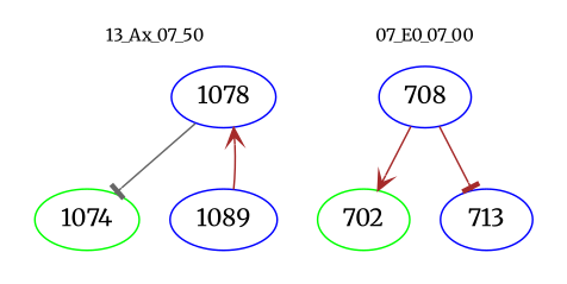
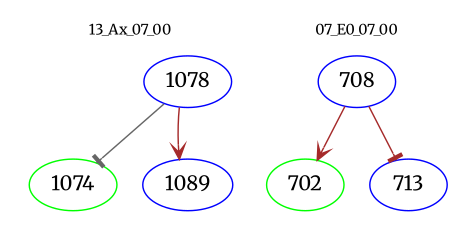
  digraph {
    fontname=Merriweather
    node [color=blue fontname=Merriweather]
    edge [arrowhead=tee color=brown fontname=Merriweather]
    n1 [label=1078]
    n2 [color=green label=1074]
    n3 [label=1089]
    n4 [label=708]
    n5 [color=green label=702]
    n6 [label=713]
    subgraph cluster_1 {
      color=white
      fontsize=10
-     label="13_Ax_07_50"
+     label="13_Ax_07_00"
      n1
      n2
      n3
    }
    subgraph cluster_2 {
      color=white
      fontsize=10
      label="07_E0_07_00"
      n4
      n5
      n6
    }
    n1 -> n2 [color=gray40]
-   n3 -> n1 [arrowhead=vee]
+   n1 -> n3 [arrowhead=vee]
    n4 -> n5 [arrowhead=vee]
    n4 -> n6
  }
